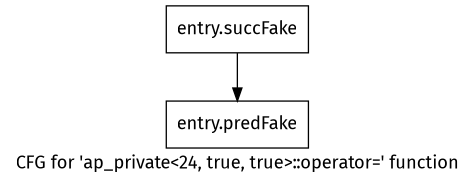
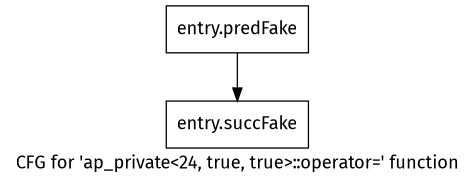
  digraph {
    label="CFG for 'ap_private\<24, true, true\>::operator=' function"
    fontname="Fira Sans"
    node [shape=record fontname="Fira Sans"]
    n1 [label="{entry.predFake}"]
    n2 [filename="/tools/Xilinx/Vitis_HLS/2022.1/include/etc/ap_private.h" label="{entry.succFake}" linenumber=1567]
-   n2 -> n1 [execusionnum=12800 filename="/tools/Xilinx/Vitis_HLS/2022.1/include/etc/ap_private.h" fontname="Fira Sans"]
+   n1 -> n2 [execusionnum=12800 filename="/tools/Xilinx/Vitis_HLS/2022.1/include/etc/ap_private.h" fontname="Fira Sans"]
  }
